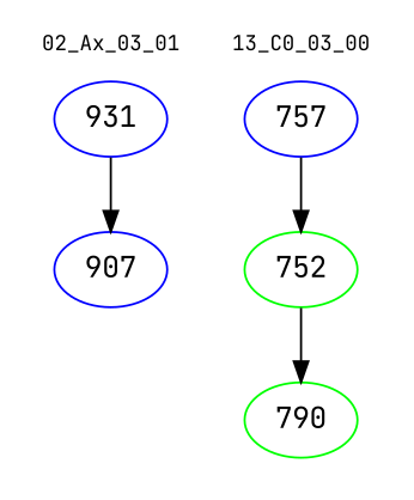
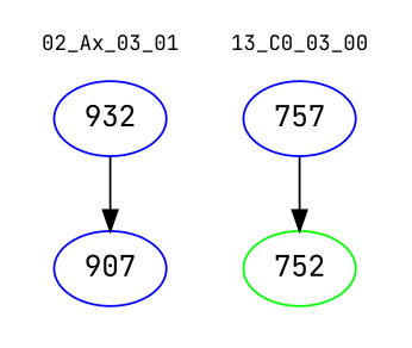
  digraph {
    fontname="JetBrains Mono"
    node [color=blue fontname="JetBrains Mono"]
    edge [color=black fontname="JetBrains Mono"]
-   n1 [label=931]
+   n1 [label=932]
    n2 [label=907]
    n3 [label=757]
    n4 [color=green label=752]
-   n5 [color=green label=790]
    subgraph cluster_1 {
      color=white
      fontsize=10
      label="02_Ax_03_01"
      n1
      n2
    }
    subgraph cluster_2 {
      color=white
      fontsize=10
      label="13_C0_03_00"
      n3
      n4
-     n5
    }
    n1 -> n2
    n3 -> n4
-   n4 -> n5
  }
